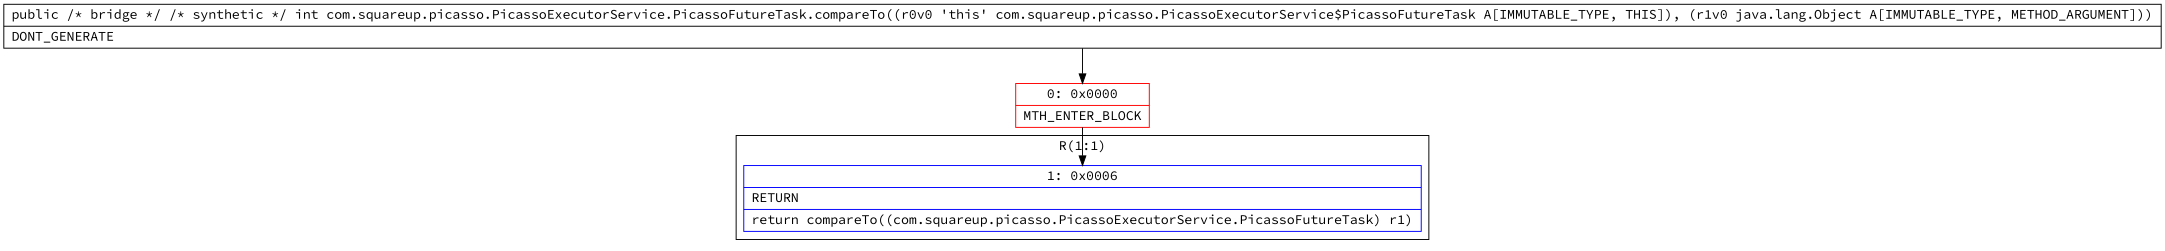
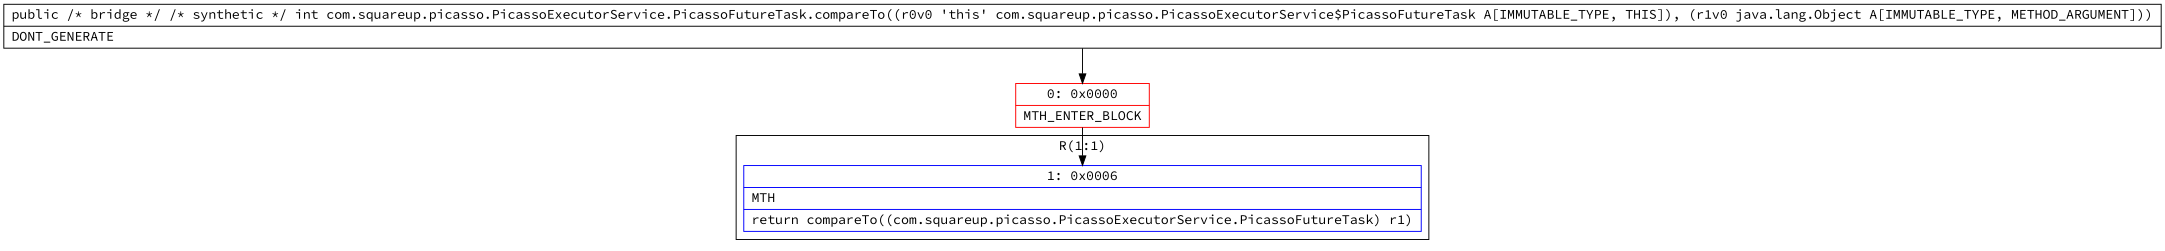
  digraph {
    fontname="Source Code Pro"
    node [shape=record fontname="Source Code Pro"]
    edge [fontname="Source Code Pro"]
-   n1 [color=blue label="{1\:\ 0x0006|RETURN\l|return compareTo((com.squareup.picasso.PicassoExecutorService.PicassoFutureTask) r1)\l}"]
+   n1 [color=blue label="{1\:\ 0x0006|MTH\l|return compareTo((com.squareup.picasso.PicassoExecutorService.PicassoFutureTask) r1)\l}"]
    n2 [color=red label="{0\:\ 0x0000|MTH_ENTER_BLOCK\l}"]
    n3 [label="{public \/* bridge *\/ \/* synthetic *\/ int com.squareup.picasso.PicassoExecutorService.PicassoFutureTask.compareTo((r0v0 'this' com.squareup.picasso.PicassoExecutorService$PicassoFutureTask A[IMMUTABLE_TYPE, THIS]), (r1v0 java.lang.Object A[IMMUTABLE_TYPE, METHOD_ARGUMENT]))  | DONT_GENERATE\l}"]
    subgraph cluster_1 {
      label="R(1:1)"
      n1
    }
    n2 -> n1
    n3 -> n2
  }
